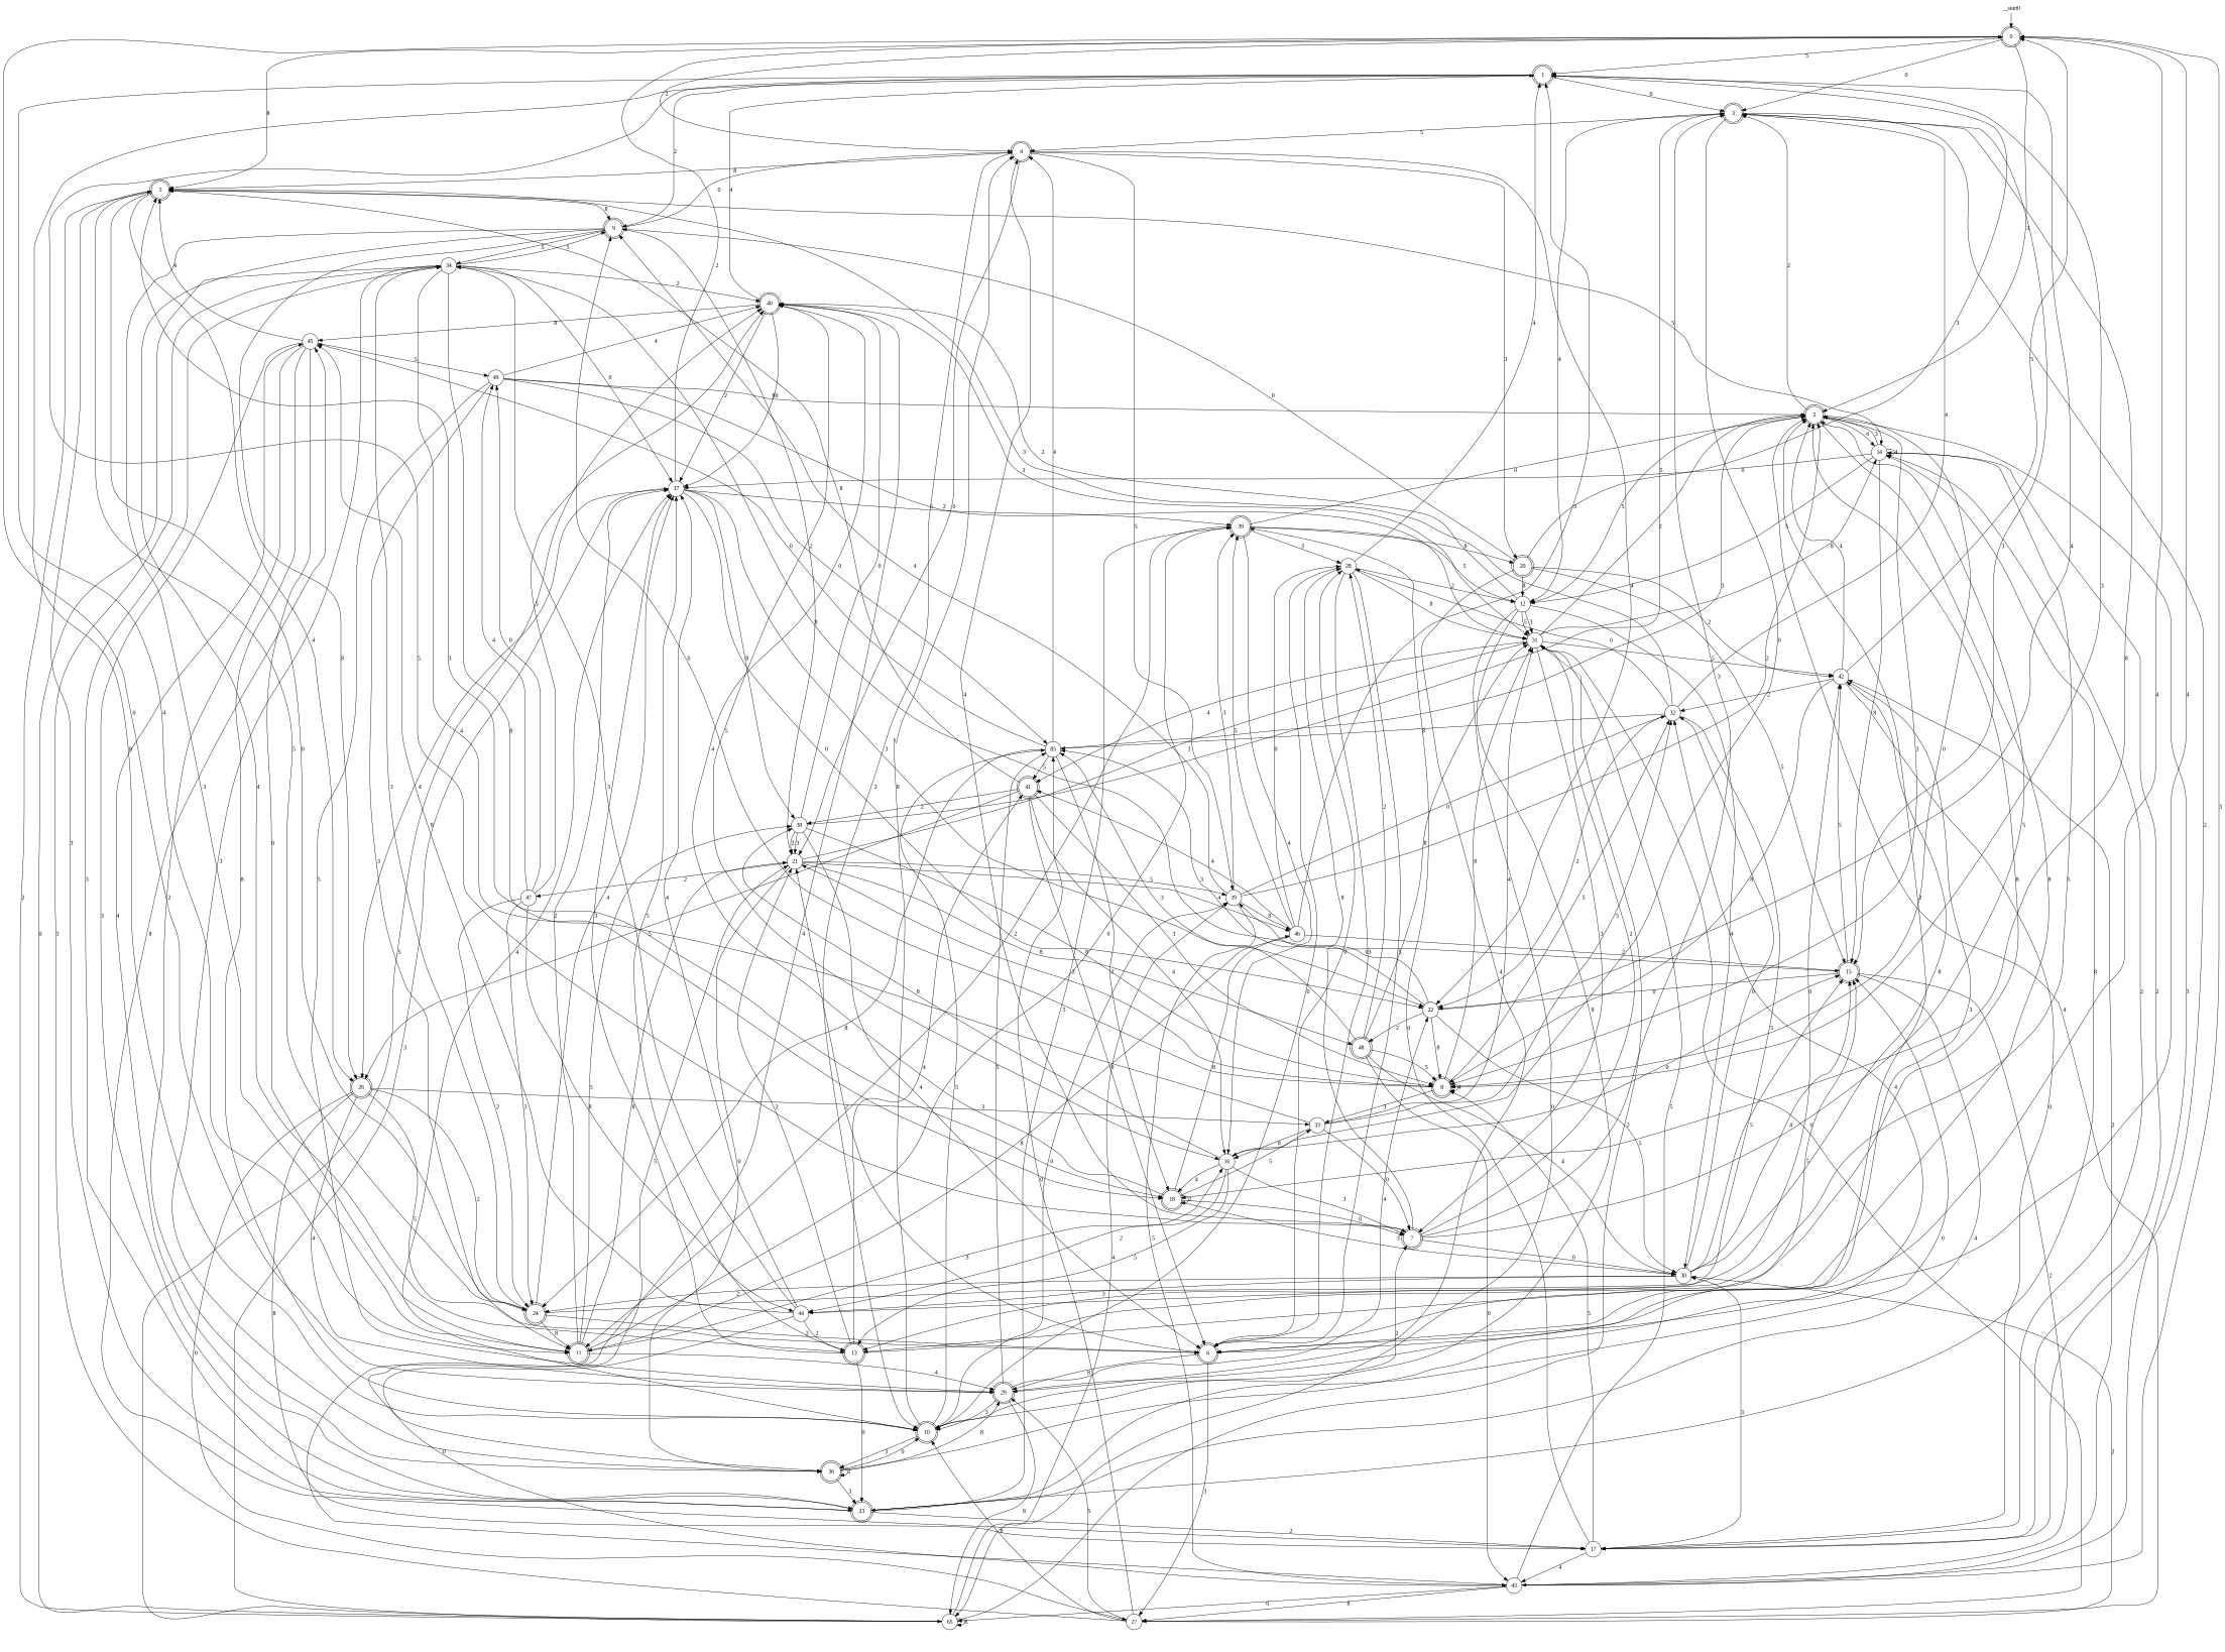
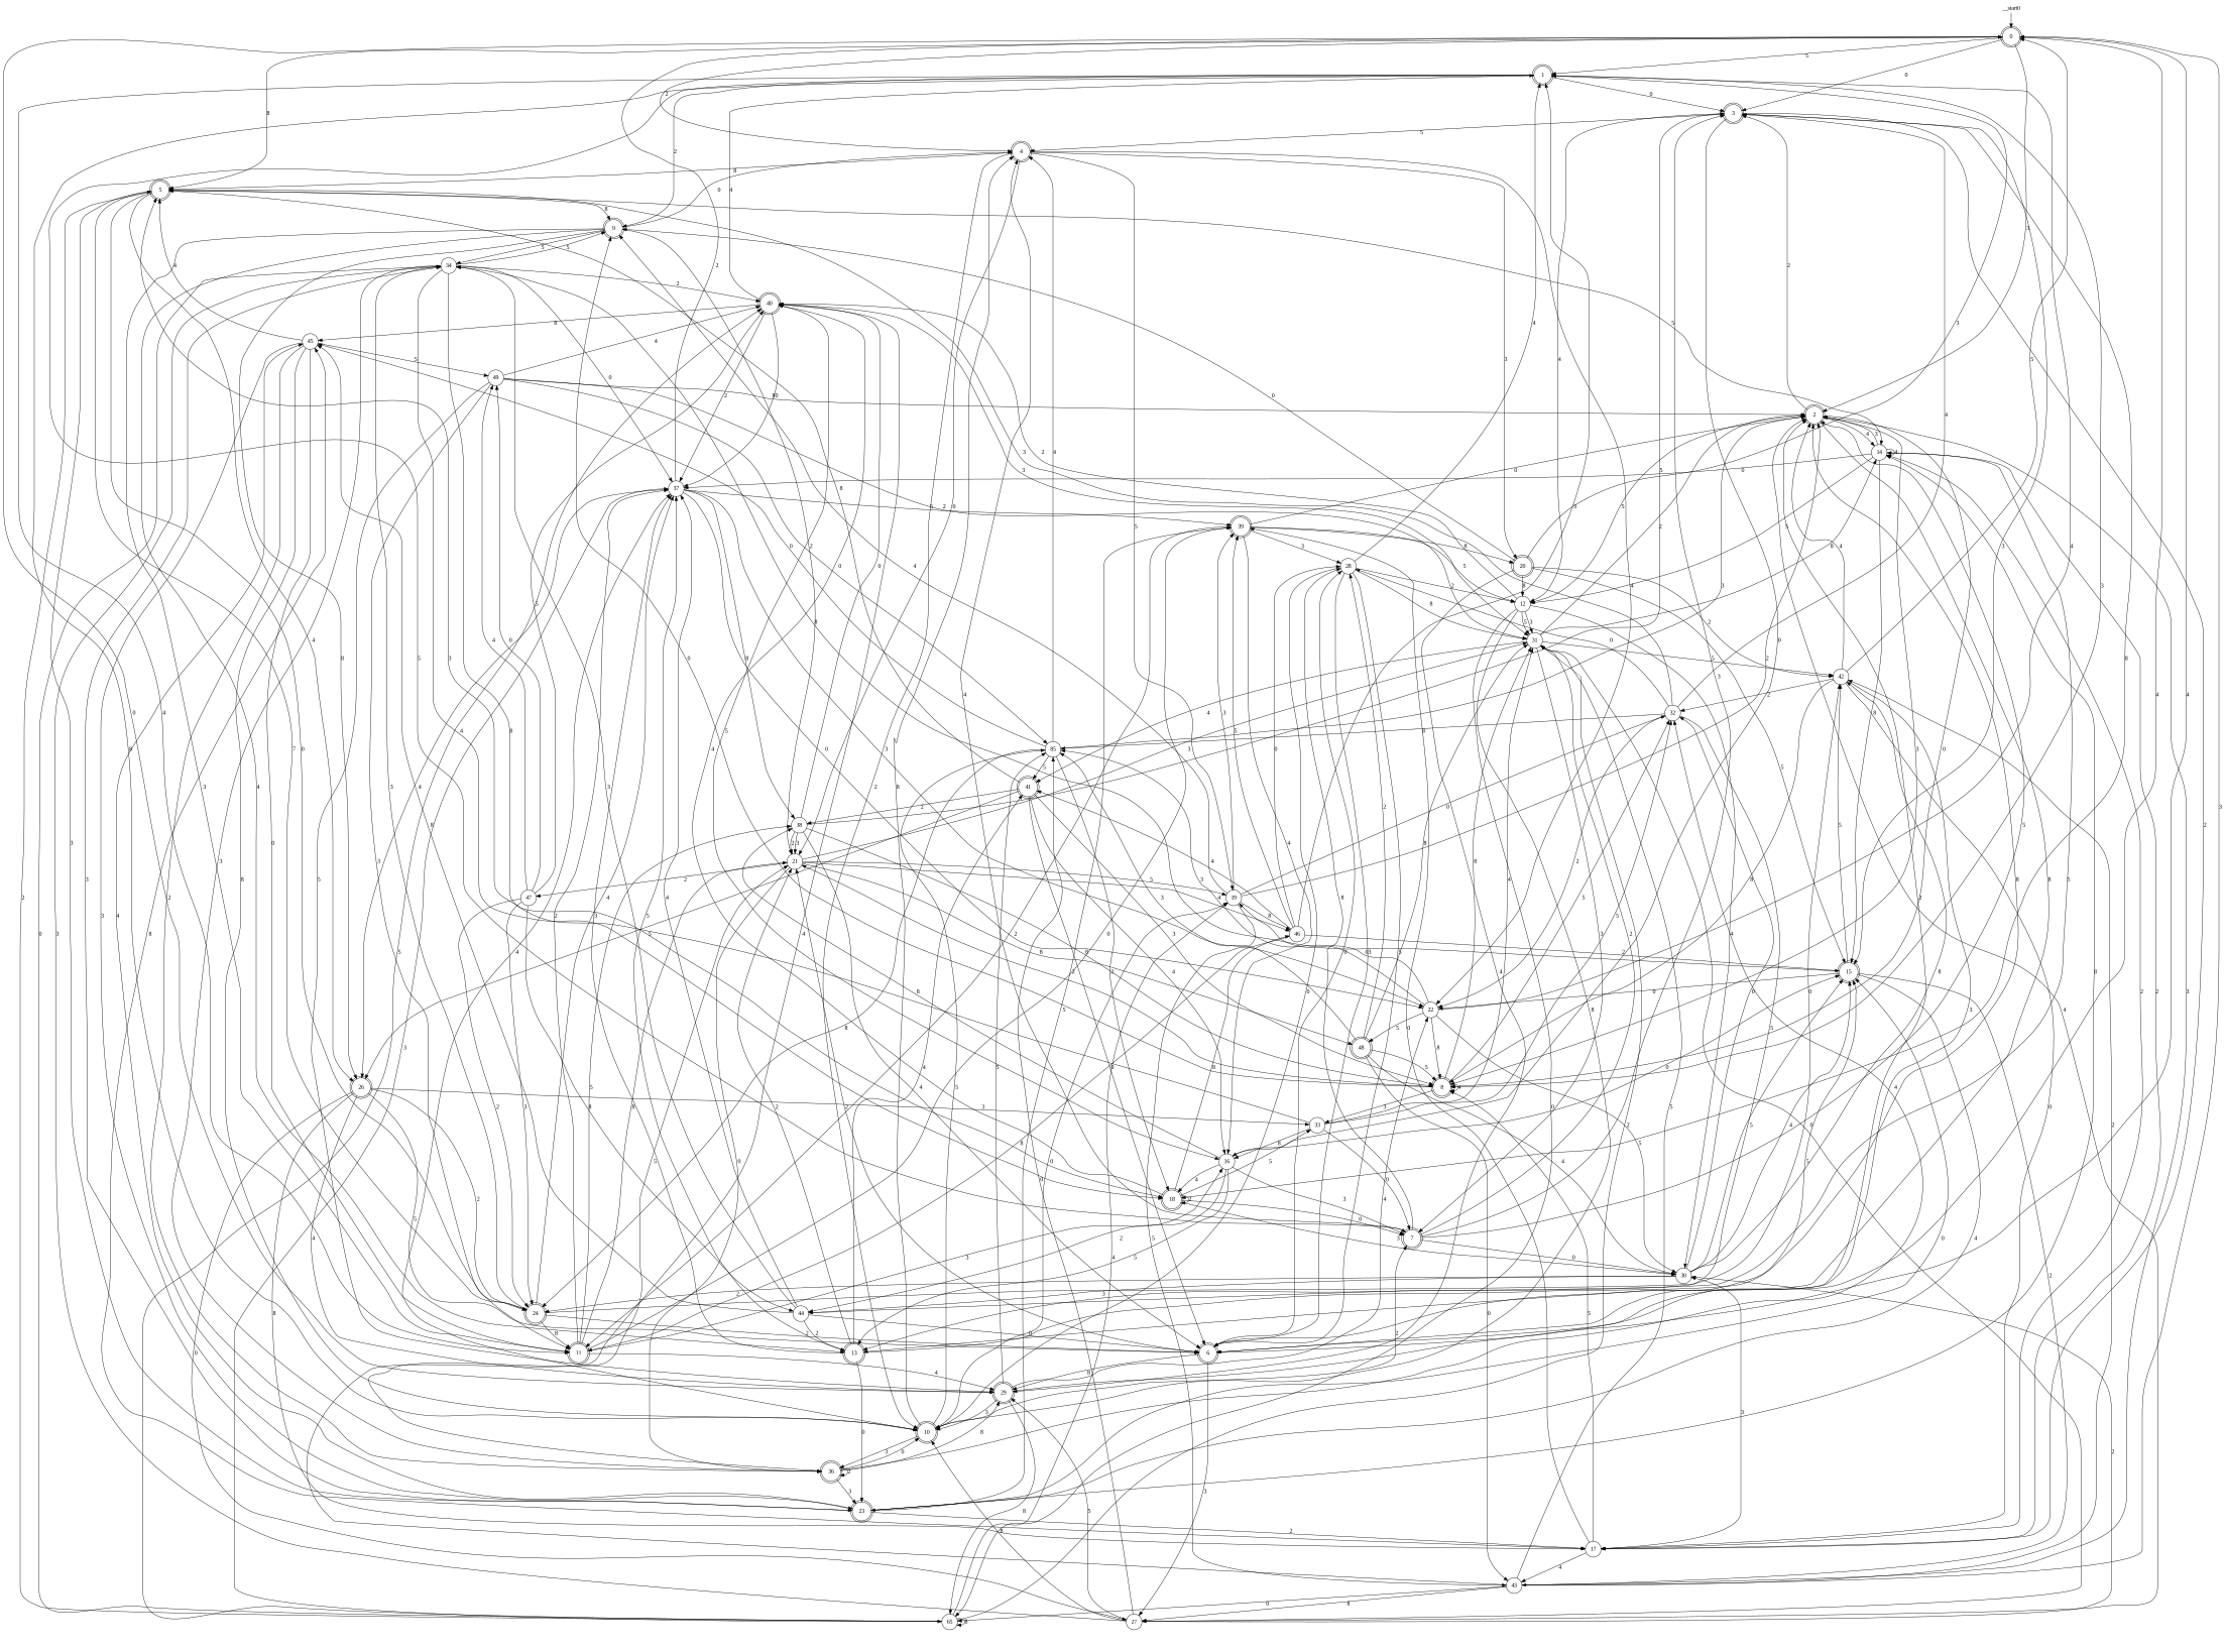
  digraph {
    fontname="Liberation Serif"
    node [fontname="Liberation Serif" shape=doublecircle]
    edge [fontname="Liberation Serif"]
    n1 [label=0]
    n2 [label=1]
    n3 [label=2]
    n4 [label=3]
    n5 [label=4]
    n6 [label=5]
    n7 [label=6]
    n8 [label=7]
    n9 [label=8]
    n10 [label=9]
    n11 [label=10]
    n12 [label=11]
    n13 [label=12 shape=circle]
    n14 [label=13]
    n15 [label=14 shape=circle]
    n16 [label=15]
    n17 [label=16 shape=circle]
    n18 [label=17 shape=circle]
    n19 [label=18]
    n20 [label=19 shape=circle]
    n21 [label=20]
    n22 [label=21 shape=circle]
    n23 [label=22 shape=circle]
    n24 [label=23]
    n25 [label=24]
    n26 [label=65 shape=circle]
    n27 [label=26]
    n28 [label=27 shape=circle]
    n29 [label=28 shape=circle]
    n30 [label=29]
    n31 [label=30 shape=circle]
    n32 [label=31 shape=circle]
    n33 [label=32 shape=circle]
    n34 [label=33 shape=circle]
    n35 [label=34 shape=circle]
    n36 [label=85 shape=circle]
    n37 [label=36]
    n38 [label=37 shape=circle]
    n39 [label=38 shape=circle]
    n40 [label=39]
    n41 [label=40]
    n42 [label=41]
    n43 [label=42 shape=circle]
    n44 [label=43 shape=circle]
    n45 [label=44 shape=circle]
    n46 [label=45 shape=circle]
    n47 [label=46 shape=circle]
    n48 [label=47 shape=circle]
    n49 [label=48]
    n50 [label=49 shape=circle]
    __start0 [height=0 shape=none width=0]
    n1 -> n2 [label=5]
    n1 -> n3 [label=3]
    n1 -> n4 [label=0]
    n1 -> n5 [label=2]
    n1 -> n6 [label=8]
    n1 -> n7 [label=4]
    n2 -> n4 [label=0]
    n2 -> n8 [label=5]
    n2 -> n9 [label=3]
    n2 -> n10 [label=2]
    n2 -> n11 [label=8]
    n2 -> n12 [label=4]
    n3 -> n4 [label=2]
    n3 -> n9 [label=3]
    n3 -> n9 [label=0]
    n3 -> n13 [label=5]
    n3 -> n14 [label=8]
    n3 -> n15 [label=4]
    n4 -> n5 [label=5]
    n4 -> n13 [label=4]
    n4 -> n16 [label=3]
    n4 -> n17 [label=0]
    n4 -> n18 [label=2]
    n4 -> n19 [label=8]
    n5 -> n6 [label=8]
    n5 -> n11 [label=2]
    n5 -> n20 [label=5]
    n5 -> n21 [label=3]
    n5 -> n22 [label=0]
    n5 -> n23 [label=4]
    n6 -> n10 [label=8]
    n6 -> n15 [label=5]
    n6 -> n24 [label=3]
    n6 -> n25 [label=0]
    n6 -> n26 [label=2]
    n6 -> n27 [label=4]
    n7 -> n1 [label=4]
    n7 -> n16 [label=5]
    n7 -> n22 [label=2]
    n7 -> n28 [label=3]
    n7 -> n29 [label=0]
    n7 -> n30 [label=8]
    n8 -> n3 [label=5]
    n8 -> n4 [label=3]
    n8 -> n5 [label=4]
    n8 -> n29 [label=8]
    n8 -> n31 [label=0]
    n8 -> n32 [label=2]
    n9 -> n9 [label=4]
    n9 -> n10 [label=0]
    n9 -> n22 [label=2]
    n9 -> n32 [label=8]
    n9 -> n33 [label=5]
    n9 -> n34 [label=3]
    n10 -> n5 [label=0]
    n10 -> n12 [label=3]
    n10 -> n14 [label=4]
    n10 -> n22 [label=2]
    n10 -> n27 [label=8]
    n10 -> n35 [label=5]
    n11 -> n5 [label=8]
    n11 -> n8 [label=2]
    n11 -> n20 [label=0]
    n11 -> n36 [label=5]
    n11 -> n37 [label=3]
    n11 -> n38 [label=4]
    n12 -> n17 [label=3]
    n12 -> n22 [label=8]
    n12 -> n30 [label=4]
    n12 -> n38 [label=2]
    n12 -> n39 [label=5]
    n12 -> n40 [label=0]
    n13 -> n11 [label=8]
    n13 -> n26 [label=0]
    n13 -> n31 [label=4]
    n13 -> n32 [label=5]
    n13 -> n32 [label=3]
    n13 -> n41 [label=2]
    n14 -> n3 [label=8]
    n14 -> n22 [label=2]
    n14 -> n24 [label=0]
    n14 -> n38 [label=5]
    n14 -> n38 [label=3]
    n14 -> n42 [label=4]
    n15 -> n3 [label=3]
    n15 -> n13 [label=5]
    n15 -> n15 [label=4]
    n15 -> n16 [label=8]
    n15 -> n18 [label=2]
    n15 -> n38 [label=0]
    n16 -> n23 [label=0]
    n16 -> n24 [label=4]
    n16 -> n35 [label=8]
    n16 -> n43 [label=5]
    n16 -> n44 [label=2]
    n17 -> n8 [label=3]
    n17 -> n14 [label=5]
    n17 -> n16 [label=0]
    n17 -> n19 [label=4]
    n17 -> n39 [label=8]
    n17 -> n45 [label=2]
    n18 -> n9 [label=5]
    n18 -> n15 [label=2]
    n18 -> n31 [label=3]
    n18 -> n40 [label=0]
    n18 -> n44 [label=4]
    n18 -> n46 [label=8]
    n19 -> n8 [label=0]
    n19 -> n19 [label=2]
    n19 -> n31 [label=3]
    n19 -> n34 [label=5]
    n19 -> n41 [label=4]
    n19 -> n47 [label=8]
    n20 -> n3 [label=2]
    n20 -> n10 [label=4]
    n20 -> n33 [label=0]
    n20 -> n40 [label=3]
    n20 -> n44 [label=5]
    n20 -> n47 [label=8]
    n21 -> n2 [label=3]
    n21 -> n10 [label=0]
    n21 -> n13 [label=8]
    n21 -> n16 [label=5]
    n21 -> n30 [label=4]
    n21 -> n43 [label=2]
    n22 -> n20 [label=5]
    n22 -> n32 [label=3]
    n22 -> n37 [label=0]
    n22 -> n47 [label=4]
    n22 -> n48 [label=2]
    n22 -> n49 [label=8]
    n23 -> n2 [label=4]
    n23 -> n9 [label=8]
    n23 -> n20 [label=0]
    n23 -> n31 [label=5]
    n23 -> n36 [label=3]
-   n23 -> n49 [label=2]
+   n23 -> n49 [label=5]
    n24 -> n15 [label=8]
    n24 -> n16 [label=0]
    n24 -> n18 [label=2]
    n24 -> n35 [label=3]
    n24 -> n40 [label=5]
    n24 -> n46 [label=4]
-   n25 -> n6 [label=5]
+   n25 -> n6 [label=7]
    n25 -> n7 [label=2]
    n25 -> n12 [label=8]
    n25 -> n35 [label=3]
    n25 -> n38 [label=4]
    n25 -> n43 [label=0]
    n26 -> n20 [label=4]
    n26 -> n26 [label=8]
    n26 -> n32 [label=2]
    n26 -> n35 [label=0]
    n26 -> n38 [label=3]
    n26 -> n41 [label=5]
    n27 -> n7 [label=5]
    n27 -> n18 [label=8]
    n27 -> n25 [label=2]
    n27 -> n28 [label=0]
    n27 -> n30 [label=4]
    n27 -> n34 [label=3]
    n28 -> n3 [label=4]
    n28 -> n11 [label=8]
    n28 -> n30 [label=5]
    n28 -> n31 [label=2]
    n28 -> n35 [label=3]
    n28 -> n36 [label=0]
    n29 -> n2 [label=4]
    n29 -> n7 [label=5]
    n29 -> n7 [label=3]
    n29 -> n11 [label=0]
    n29 -> n13 [label=2]
    n29 -> n32 [label=8]
    n30 -> n1 [label=0]
    n30 -> n3 [label=2]
    n30 -> n11 [label=3]
    n30 -> n23 [label=4]
    n30 -> n26 [label=8]
    n30 -> n36 [label=5]
    n31 -> n16 [label=5]
    n31 -> n16 [label=4]
    n31 -> n25 [label=2]
    n31 -> n33 [label=0]
    n31 -> n43 [label=8]
    n31 -> n45 [label=3]
    n32 -> n3 [label=2]
    n32 -> n8 [label=3]
    n32 -> n15 [label=8]
    n32 -> n28 [label=0]
    n32 -> n42 [label=4]
    n32 -> n43 [label=5]
    n33 -> n4 [label=4]
    n33 -> n6 [label=3]
    n33 -> n14 [label=5]
    n33 -> n23 [label=2]
    n33 -> n29 [label=0]
    n33 -> n36 [label=8]
    n34 -> n6 [label=3]
    n34 -> n8 [label=0]
    n34 -> n17 [label=8]
    n34 -> n32 [label=4]
    n34 -> n33 [label=5]
    n35 -> n10 [label=5]
    n35 -> n19 [label=8]
    n35 -> n19 [label=4]
    n35 -> n37 [label=3]
    n35 -> n38 [label=0]
    n35 -> n41 [label=2]
    n36 -> n3 [label=3]
    n36 -> n5 [label=4]
    n36 -> n19 [label=2]
    n36 -> n25 [label=8]
    n36 -> n42 [label=5]
    n36 -> n46 [label=0]
    n37 -> n11 [label=0]
    n37 -> n22 [label=5]
    n37 -> n24 [label=3]
    n37 -> n30 [label=8]
    n37 -> n33 [label=4]
    n37 -> n37 [label=2]
    n38 -> n1 [label=2]
    n38 -> n23 [label=3]
    n38 -> n23 [label=0]
    n38 -> n27 [label=4]
    n38 -> n39 [label=8]
    n38 -> n40 [label=5]
    n39 -> n4 [label=5]
    n39 -> n7 [label=4]
    n39 -> n9 [label=8]
    n39 -> n22 [label=3]
    n39 -> n22 [label=2]
    n39 -> n41 [label=0]
    n40 -> n3 [label=0]
    n40 -> n12 [label=2]
    n40 -> n13 [label=5]
    n40 -> n17 [label=4]
    n40 -> n21 [label=8]
    n40 -> n29 [label=3]
    n41 -> n2 [label=4]
    n41 -> n17 [label=5]
    n41 -> n32 [label=3]
    n41 -> n38 [label=0]
    n41 -> n38 [label=2]
    n41 -> n46 [label=8]
    n42 -> n6 [label=8]
    n42 -> n7 [label=0]
    n42 -> n9 [label=3]
    n42 -> n17 [label=4]
    n42 -> n27 [label=5]
    n42 -> n39 [label=2]
    n43 -> n1 [label=5]
    n43 -> n3 [label=4]
    n43 -> n7 [label=3]
    n43 -> n9 [label=8]
    n43 -> n18 [label=0]
    n43 -> n33 [label=2]
    n44 -> n1 [label=3]
    n44 -> n3 [label=3]
    n44 -> n26 [label=0]
    n44 -> n28 [label=8]
    n44 -> n32 [label=5]
    n44 -> n41 [label=4]
    n44 -> n43 [label=2]
-   n45 -> n44 [label=0]
+   n45 -> n7 [label=0]
    n45 -> n14 [label=2]
    n45 -> n15 [label=5]
    n45 -> n35 [label=3]
    n45 -> n38 [label=4]
    n45 -> n46 [label=8]
    n46 -> n6 [label=4]
    n46 -> n11 [label=8]
    n46 -> n12 [label=0]
    n46 -> n24 [label=3]
    n46 -> n37 [label=2]
    n46 -> n50 [label=5]
    n47 -> n2 [label=3]
    n47 -> n12 [label=8]
    n47 -> n16 [label=2]
    n47 -> n29 [label=0]
    n47 -> n40 [label=5]
    n47 -> n42 [label=4]
    n48 -> n25 [label=3]
    n48 -> n25 [label=2]
    n48 -> n41 [label=5]
    n48 -> n45 [label=8]
    n48 -> n50 [label=0]
    n48 -> n50 [label=4]
    n49 -> n9 [label=5]
    n49 -> n29 [label=2]
    n49 -> n31 [label=4]
    n49 -> n32 [label=8]
    n49 -> n36 [label=3]
    n49 -> n44 [label=0]
    n50 -> n3 [label=8]
    n50 -> n12 [label=3]
    n50 -> n30 [label=5]
    n50 -> n32 [label=2]
    n50 -> n36 [label=0]
    n50 -> n41 [label=4]
    __start0 -> n1
  }
